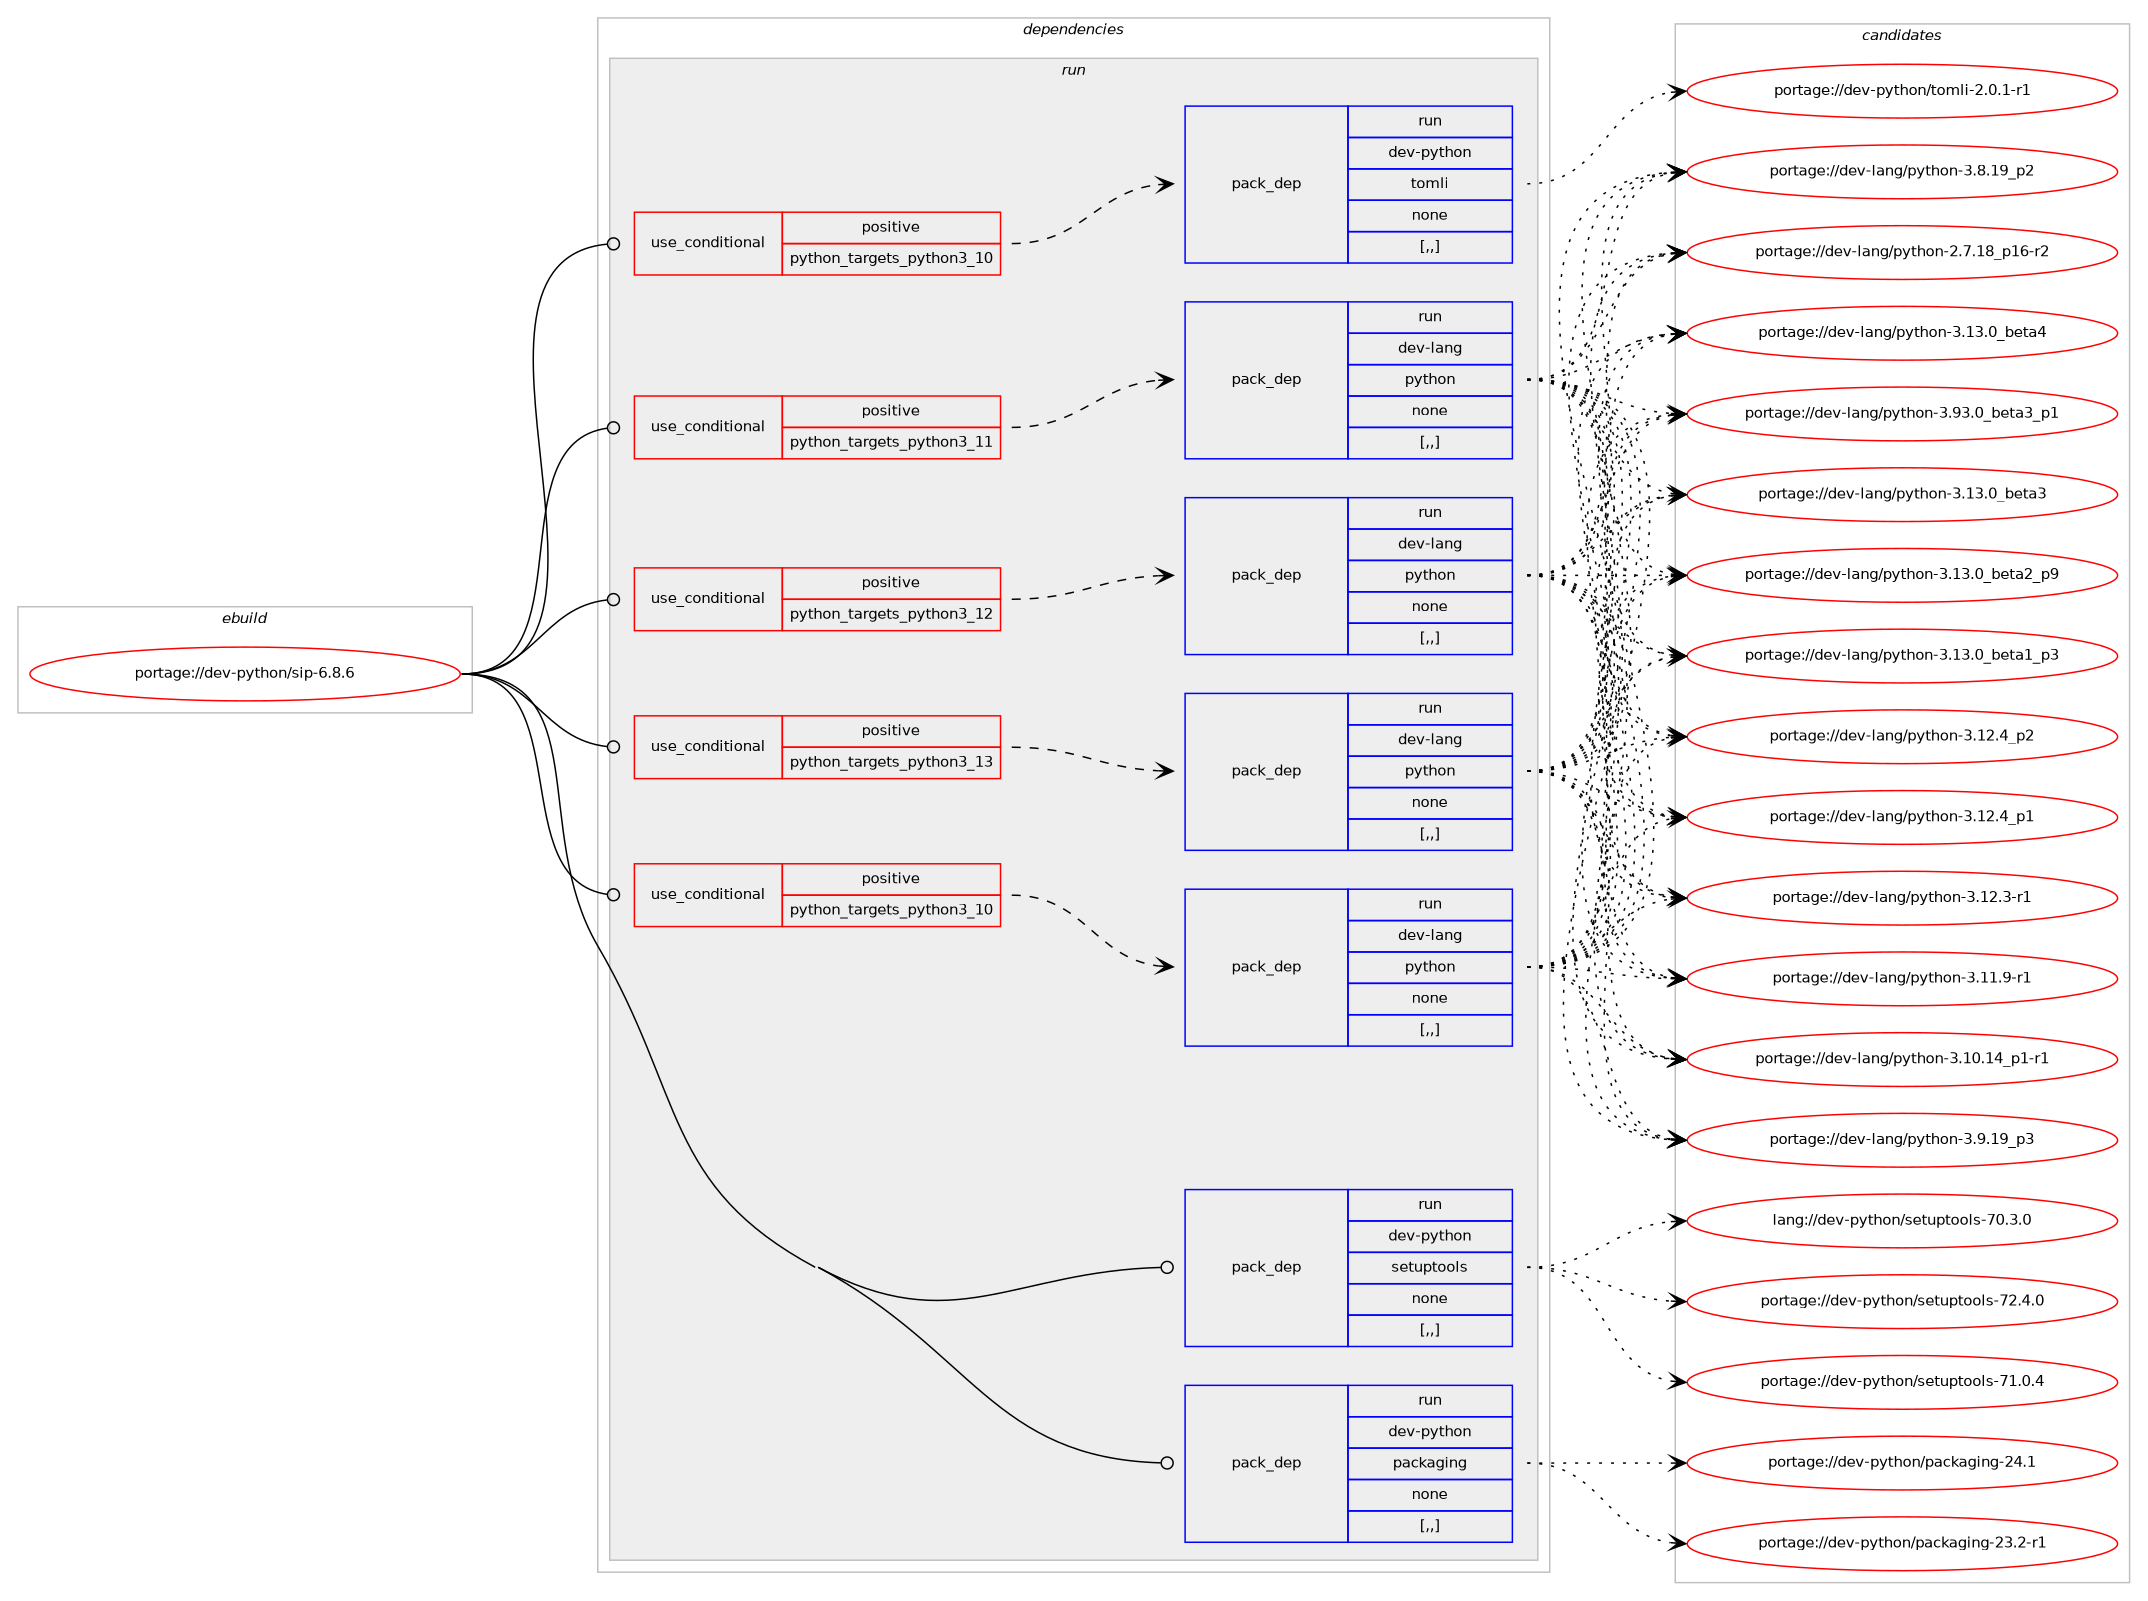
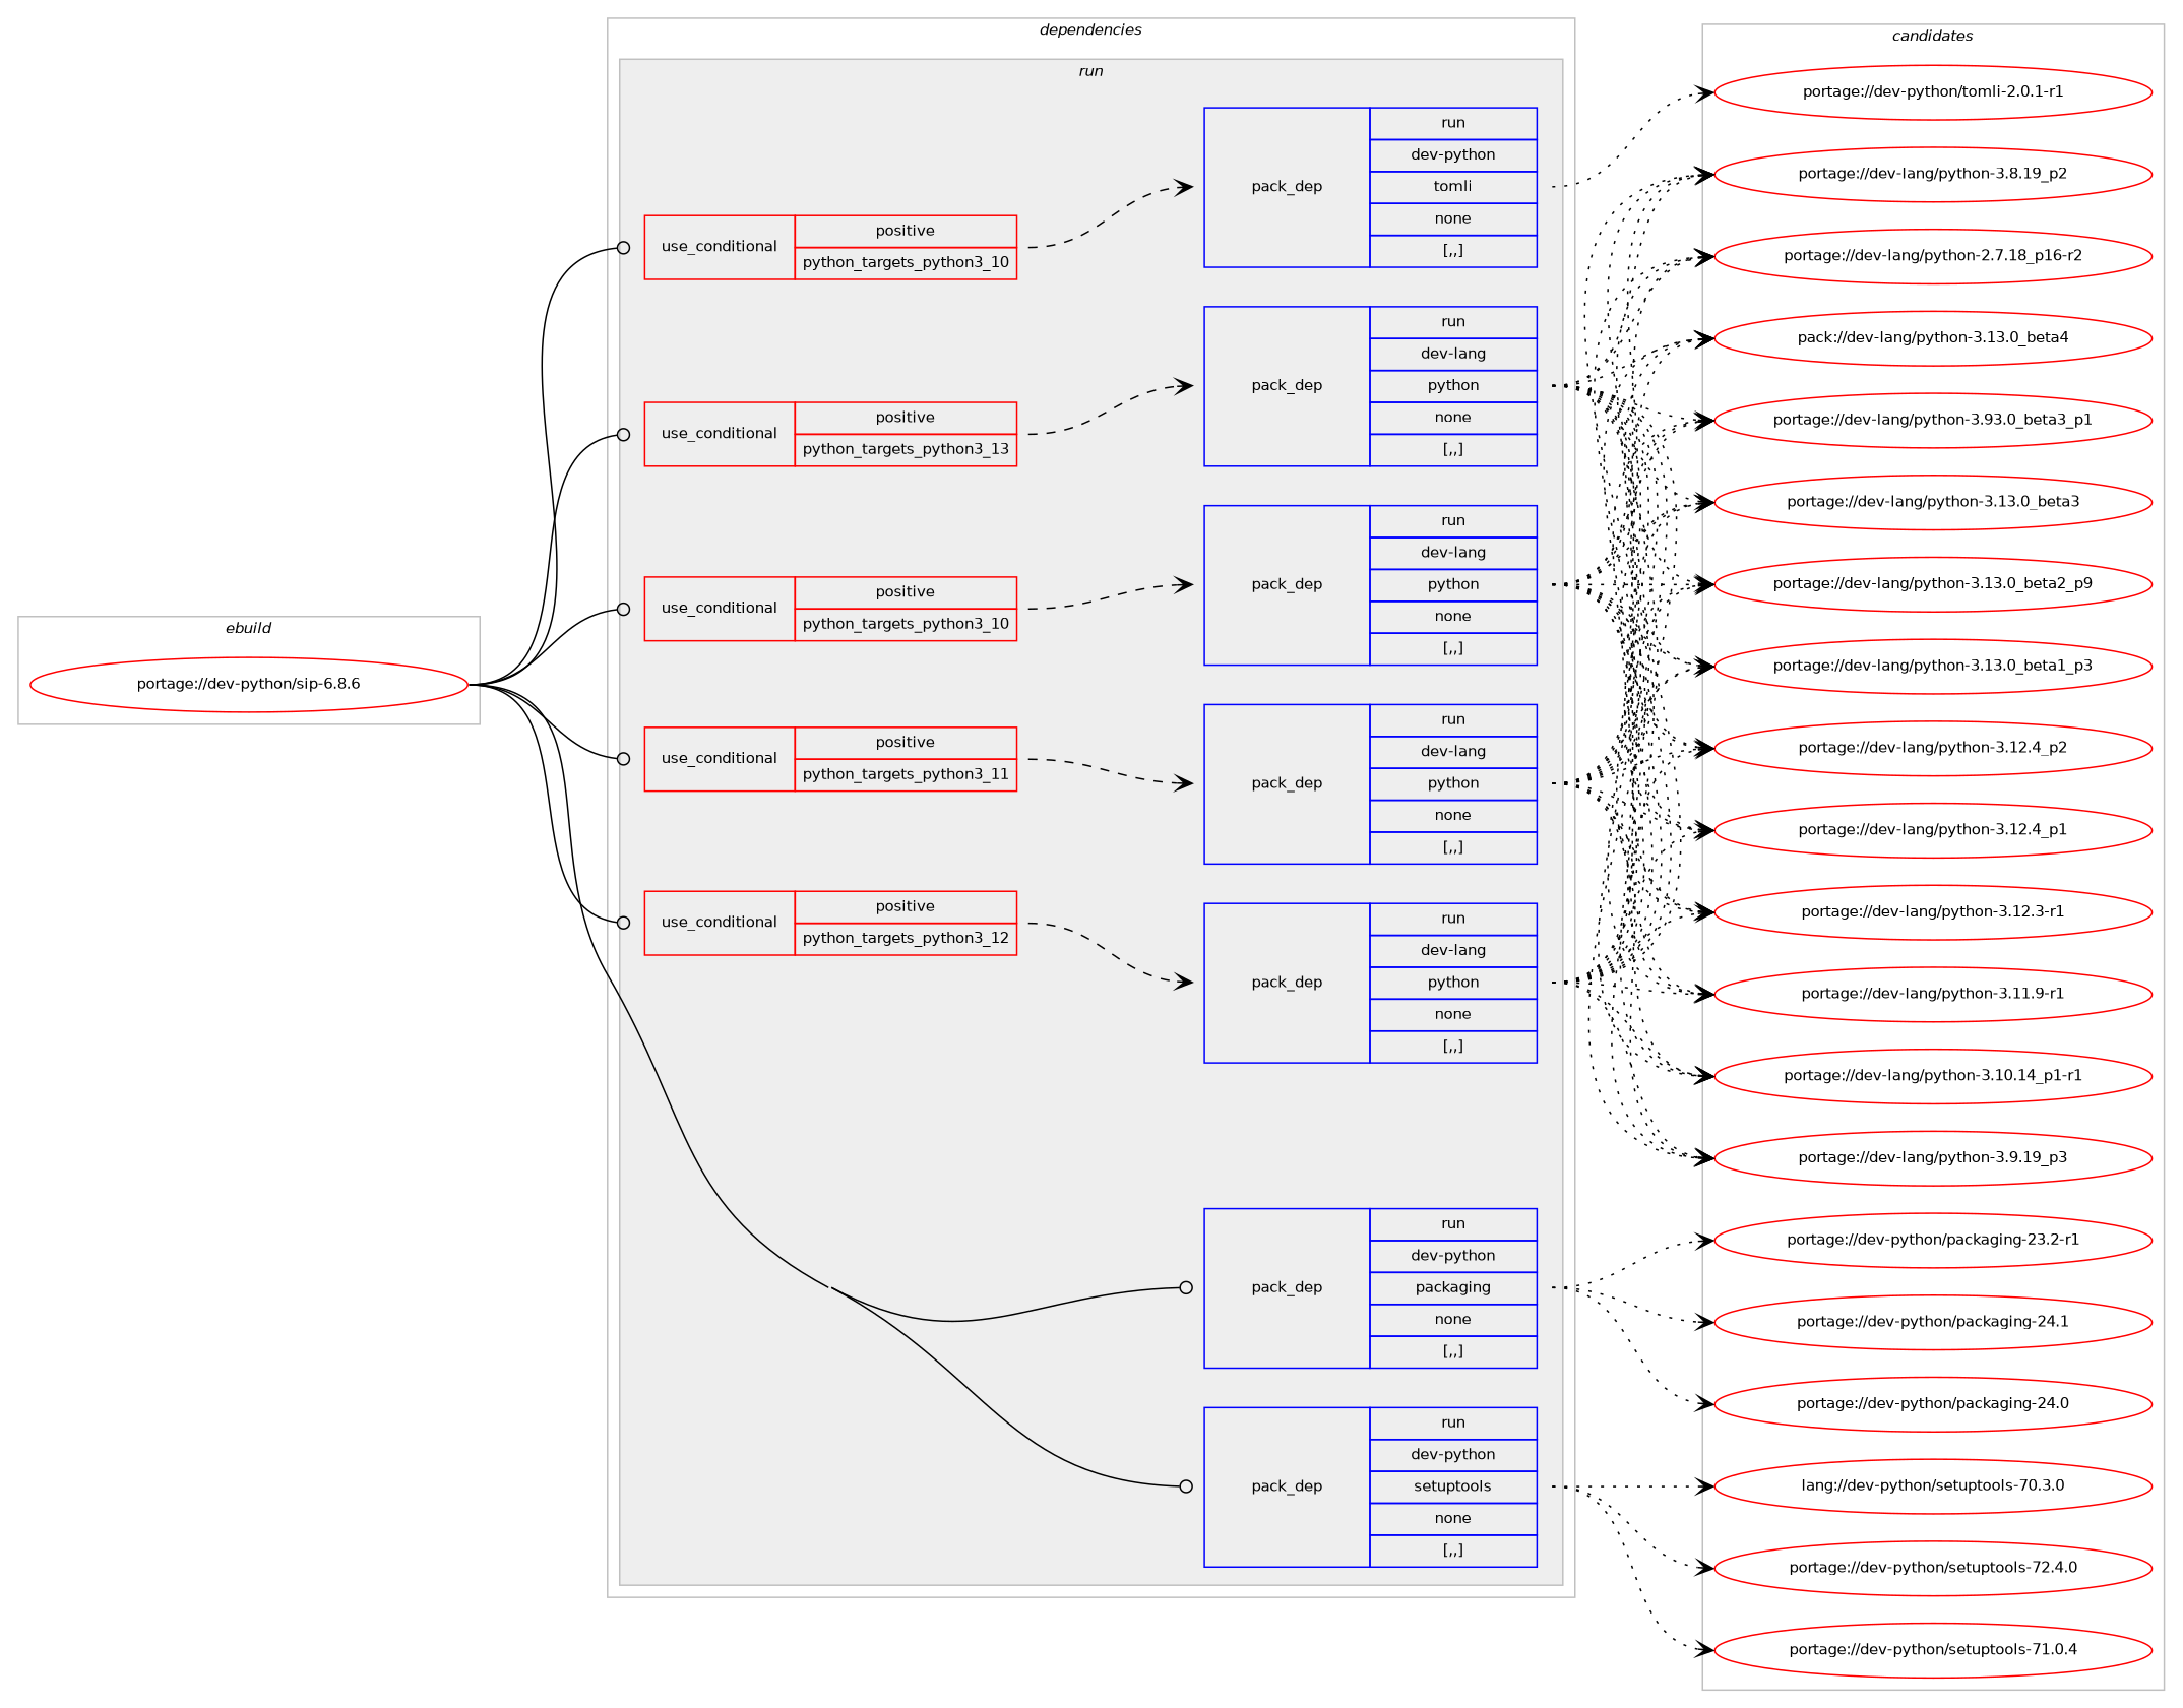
  digraph {
    compound=true
    concentrate=true
    fontname=Helvetica
    fontsize=10
    newrank=true
    rankdir=LR
    ranksep=1.5
    node [color=red fontname=Helvetica fontsize=10]
    edge [arrowhead=vee headport=w style=dotted tailport=e weight=100]
    n1 [label="portage://dev-python/sip-6.8.6" width=4]
    n2 [color=blue label=<<TABLE BORDER="0" CELLBORDER="1" CELLSPACING="0" CELLPADDING="4" WIDTH="220"><TR><TD ROWSPAN="6" CELLPADDING="30">pack_dep</TD></TR><TR><TD WIDTH="110">run</TD></TR><TR><TD>dev-lang</TD></TR><TR><TD>python</TD></TR><TR><TD>none</TD></TR><TR><TD>[,,]</TD></TR></TABLE>> shape=none]
    n3 [label=<<TABLE BORDER="0" CELLBORDER="1" CELLSPACING="0" CELLPADDING="4"><TR><TD ROWSPAN="3" CELLPADDING="10">use_conditional</TD></TR><TR><TD>positive</TD></TR><TR><TD>python_targets_python3_10</TD></TR></TABLE>> shape=none]
    n4 [color=blue label=<<TABLE BORDER="0" CELLBORDER="1" CELLSPACING="0" CELLPADDING="4" WIDTH="220"><TR><TD ROWSPAN="6" CELLPADDING="30">pack_dep</TD></TR><TR><TD WIDTH="110">run</TD></TR><TR><TD>dev-python</TD></TR><TR><TD>tomli</TD></TR><TR><TD>none</TD></TR><TR><TD>[,,]</TD></TR></TABLE>> shape=none]
    n5 [label=<<TABLE BORDER="0" CELLBORDER="1" CELLSPACING="0" CELLPADDING="4"><TR><TD ROWSPAN="3" CELLPADDING="10">use_conditional</TD></TR><TR><TD>positive</TD></TR><TR><TD>python_targets_python3_10</TD></TR></TABLE>> shape=none]
    n6 [color=blue label=<<TABLE BORDER="0" CELLBORDER="1" CELLSPACING="0" CELLPADDING="4" WIDTH="220"><TR><TD ROWSPAN="6" CELLPADDING="30">pack_dep</TD></TR><TR><TD WIDTH="110">run</TD></TR><TR><TD>dev-lang</TD></TR><TR><TD>python</TD></TR><TR><TD>none</TD></TR><TR><TD>[,,]</TD></TR></TABLE>> shape=none]
    n7 [label=<<TABLE BORDER="0" CELLBORDER="1" CELLSPACING="0" CELLPADDING="4"><TR><TD ROWSPAN="3" CELLPADDING="10">use_conditional</TD></TR><TR><TD>positive</TD></TR><TR><TD>python_targets_python3_11</TD></TR></TABLE>> shape=none]
    n8 [color=blue label=<<TABLE BORDER="0" CELLBORDER="1" CELLSPACING="0" CELLPADDING="4" WIDTH="220"><TR><TD ROWSPAN="6" CELLPADDING="30">pack_dep</TD></TR><TR><TD WIDTH="110">run</TD></TR><TR><TD>dev-lang</TD></TR><TR><TD>python</TD></TR><TR><TD>none</TD></TR><TR><TD>[,,]</TD></TR></TABLE>> shape=none]
    n9 [label=<<TABLE BORDER="0" CELLBORDER="1" CELLSPACING="0" CELLPADDING="4"><TR><TD ROWSPAN="3" CELLPADDING="10">use_conditional</TD></TR><TR><TD>positive</TD></TR><TR><TD>python_targets_python3_12</TD></TR></TABLE>> shape=none]
    n10 [color=blue label=<<TABLE BORDER="0" CELLBORDER="1" CELLSPACING="0" CELLPADDING="4" WIDTH="220"><TR><TD ROWSPAN="6" CELLPADDING="30">pack_dep</TD></TR><TR><TD WIDTH="110">run</TD></TR><TR><TD>dev-lang</TD></TR><TR><TD>python</TD></TR><TR><TD>none</TD></TR><TR><TD>[,,]</TD></TR></TABLE>> shape=none]
    n11 [label=<<TABLE BORDER="0" CELLBORDER="1" CELLSPACING="0" CELLPADDING="4"><TR><TD ROWSPAN="3" CELLPADDING="10">use_conditional</TD></TR><TR><TD>positive</TD></TR><TR><TD>python_targets_python3_13</TD></TR></TABLE>> shape=none]
    n12 [color=blue label=<<TABLE BORDER="0" CELLBORDER="1" CELLSPACING="0" CELLPADDING="4" WIDTH="220"><TR><TD ROWSPAN="6" CELLPADDING="30">pack_dep</TD></TR><TR><TD WIDTH="110">run</TD></TR><TR><TD>dev-python</TD></TR><TR><TD>packaging</TD></TR><TR><TD>none</TD></TR><TR><TD>[,,]</TD></TR></TABLE>> shape=none]
    n13 [color=blue label=<<TABLE BORDER="0" CELLBORDER="1" CELLSPACING="0" CELLPADDING="4" WIDTH="220"><TR><TD ROWSPAN="6" CELLPADDING="30">pack_dep</TD></TR><TR><TD WIDTH="110">run</TD></TR><TR><TD>dev-python</TD></TR><TR><TD>setuptools</TD></TR><TR><TD>none</TD></TR><TR><TD>[,,]</TD></TR></TABLE>> shape=none]
-   n14 [label="portage://dev-lang/python-3.13.0_beta4" width=4]
+   n14 [label="pack://dev-lang/python-3.13.0_beta4" width=4]
    n15 [label="portage://dev-lang/python-3.93.0_beta3_p1" width=4]
    n16 [label="portage://dev-lang/python-3.13.0_beta3" width=4]
    n17 [label="portage://dev-lang/python-3.13.0_beta2_p9" width=4]
    n18 [label="portage://dev-lang/python-3.13.0_beta1_p3" width=4]
    n19 [label="portage://dev-lang/python-3.12.4_p2" width=4]
    n20 [label="portage://dev-lang/python-3.12.4_p1" width=4]
    n21 [label="portage://dev-lang/python-3.12.3-r1" width=4]
    n22 [label="portage://dev-lang/python-3.11.9-r1" width=4]
    n23 [label="portage://dev-lang/python-3.10.14_p1-r1" width=4]
    n24 [label="portage://dev-lang/python-3.9.19_p3" width=4]
    n25 [label="portage://dev-lang/python-3.8.19_p2" width=4]
    n26 [label="portage://dev-lang/python-2.7.18_p16-r2" width=4]
    n27 [label="portage://dev-python/tomli-2.0.1-r1" width=4]
    n28 [label="portage://dev-python/packaging-24.1" width=4]
+   n29 [label="portage://dev-python/packaging-24.0" width=4]
    n30 [label="portage://dev-python/packaging-23.2-r1" width=4]
    n31 [label="portage://dev-python/setuptools-72.4.0" width=4]
    n32 [label="portage://dev-python/setuptools-71.0.4" width=4]
    n33 [label="lang://dev-python/setuptools-70.3.0" width=4]
    subgraph cluster_1 {
      color=gray
      label=<<i>ebuild</i>>
      n1
    }
    subgraph cluster_2 {
      color=gray
      label=<<i>dependencies</i>>
      subgraph cluster_3 {
        color=gray
        fillcolor="#eeeeee"
        label=<<i>compile</i>>
        style=filled
      }
      subgraph cluster_4 {
        color=gray
        fillcolor="#eeeeee"
        label=<<i>compile and run</i>>
        style=filled
      }
      subgraph cluster_5 {
        color=gray
        fillcolor="#eeeeee"
        label=<<i>run</i>>
        style=filled
        subgraph sub_6 {
          color=gray
          fillcolor="#eeeeee"
          label=<<i>run</i>>
          style=filled
          n3
          subgraph sub_7 {
            color=gray
            fillcolor="#eeeeee"
            label=<<i>run</i>>
            style=filled
            n2
          }
        }
        subgraph sub_8 {
          color=gray
          fillcolor="#eeeeee"
          label=<<i>run</i>>
          style=filled
          n5
          subgraph sub_9 {
            color=gray
            fillcolor="#eeeeee"
            label=<<i>run</i>>
            style=filled
            n4
          }
        }
        subgraph sub_10 {
          color=gray
          fillcolor="#eeeeee"
          label=<<i>run</i>>
          style=filled
          n7
          subgraph sub_11 {
            color=gray
            fillcolor="#eeeeee"
            label=<<i>run</i>>
            style=filled
            n6
          }
        }
        subgraph sub_12 {
          color=gray
          fillcolor="#eeeeee"
          label=<<i>run</i>>
          style=filled
          n9
          subgraph sub_13 {
            color=gray
            fillcolor="#eeeeee"
            label=<<i>run</i>>
            style=filled
            n8
          }
        }
        subgraph sub_14 {
          color=gray
          fillcolor="#eeeeee"
          label=<<i>run</i>>
          style=filled
          n11
          subgraph sub_15 {
            color=gray
            fillcolor="#eeeeee"
            label=<<i>run</i>>
            style=filled
            n10
          }
        }
        subgraph sub_16 {
          color=gray
          fillcolor="#eeeeee"
          label=<<i>run</i>>
          style=filled
          n12
        }
        subgraph sub_17 {
          color=gray
          fillcolor="#eeeeee"
          label=<<i>run</i>>
          style=filled
          n13
        }
      }
    }
    subgraph cluster_18 {
      color=gray
      label=<<i>candidates</i>>
      rank=same
      subgraph sub_19 {
        color=black
        label=<<i>candidates</i>>
        nodesep=1
        rank=same
        n14
        n15
        n16
        n17
        n18
        n19
        n20
        n21
        n22
        n23
        n24
        n25
        n26
      }
      subgraph sub_20 {
        color=black
        label=<<i>candidates</i>>
        nodesep=1
        rank=same
        n27
      }
      subgraph sub_21 {
        color=black
        label=<<i>candidates</i>>
        nodesep=1
        rank=same
        n14
        n15
        n16
        n17
        n18
        n19
        n20
        n21
        n22
        n23
        n24
        n25
        n26
      }
      subgraph sub_22 {
        color=black
        label=<<i>candidates</i>>
        nodesep=1
        rank=same
        n14
        n15
        n16
        n17
        n18
        n19
        n20
        n21
        n22
        n23
        n24
        n25
        n26
      }
      subgraph sub_23 {
        color=black
        label=<<i>candidates</i>>
        nodesep=1
        rank=same
        n14
        n15
        n16
        n17
        n18
        n19
        n20
        n21
        n22
        n23
        n24
        n25
        n26
      }
      subgraph sub_24 {
        color=black
        label=<<i>candidates</i>>
        nodesep=1
        rank=same
        n28
+       n29
        n30
      }
      subgraph sub_25 {
        color=black
        label=<<i>candidates</i>>
        nodesep=1
        rank=same
        n31
        n32
        n33
      }
    }
    n1 -> n3 [arrowhead=odot style=solid weight=20]
    n1 -> n5 [arrowhead=odot style=solid weight=20]
    n1 -> n7 [arrowhead=odot style=solid weight=20]
    n1 -> n9 [arrowhead=odot style=solid weight=20]
    n1 -> n11 [arrowhead=odot style=solid weight=20]
    n1 -> n12 [arrowhead=odot style=solid weight=20]
    n1 -> n13 [arrowhead=odot style=solid weight=20]
    n2 -> n14
    n2 -> n15
    n2 -> n16
    n2 -> n17
    n2 -> n18
    n2 -> n19
    n2 -> n20
    n2 -> n21
    n2 -> n22
    n2 -> n23
    n2 -> n24
    n2 -> n25
    n2 -> n26
    n3 -> n2 [style=dashed weight=20]
    n4 -> n27
    n5 -> n4 [style=dashed weight=20]
    n6 -> n14
    n6 -> n15
    n6 -> n16
    n6 -> n17
    n6 -> n18
    n6 -> n19
    n6 -> n20
    n6 -> n21
    n6 -> n22
    n6 -> n23
    n6 -> n24
    n6 -> n25
    n6 -> n26
    n7 -> n6 [style=dashed weight=20]
    n8 -> n14
    n8 -> n15
    n8 -> n16
    n8 -> n17
    n8 -> n18
    n8 -> n19
    n8 -> n20
    n8 -> n21
    n8 -> n22
    n8 -> n23
    n8 -> n24
    n8 -> n25
    n8 -> n26
    n9 -> n8 [style=dashed weight=20]
    n10 -> n14
    n10 -> n15
    n10 -> n16
    n10 -> n17
    n10 -> n18
    n10 -> n19
    n10 -> n20
    n10 -> n21
    n10 -> n22
    n10 -> n23
    n10 -> n24
    n10 -> n25
    n10 -> n26
    n11 -> n10 [style=dashed weight=20]
    n12 -> n28
+   n12 -> n29
    n12 -> n30
    n13 -> n31
    n13 -> n32
    n13 -> n33
  }
